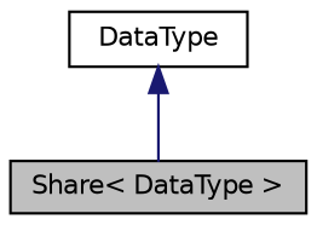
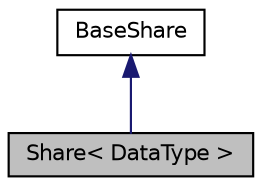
  digraph {
    node [color=black fontname=Helvetica fontsize=10 shape=record style=filled]
    n1 [fillcolor=grey75 fontcolor=black height=0.2 label="Share\< DataType \>" width=0.4]
-   n2 [fillcolor=white height=0.2 label=DataType width=0.4]
+   n2 [fillcolor=white height=0.2 label=BaseShare width=0.4]
    n2 -> n1 [color=midnightblue dir=back fontname=Helvetica fontsize=10 labelfontname=Helvetica labelfontsize=10 style=solid]
  }
